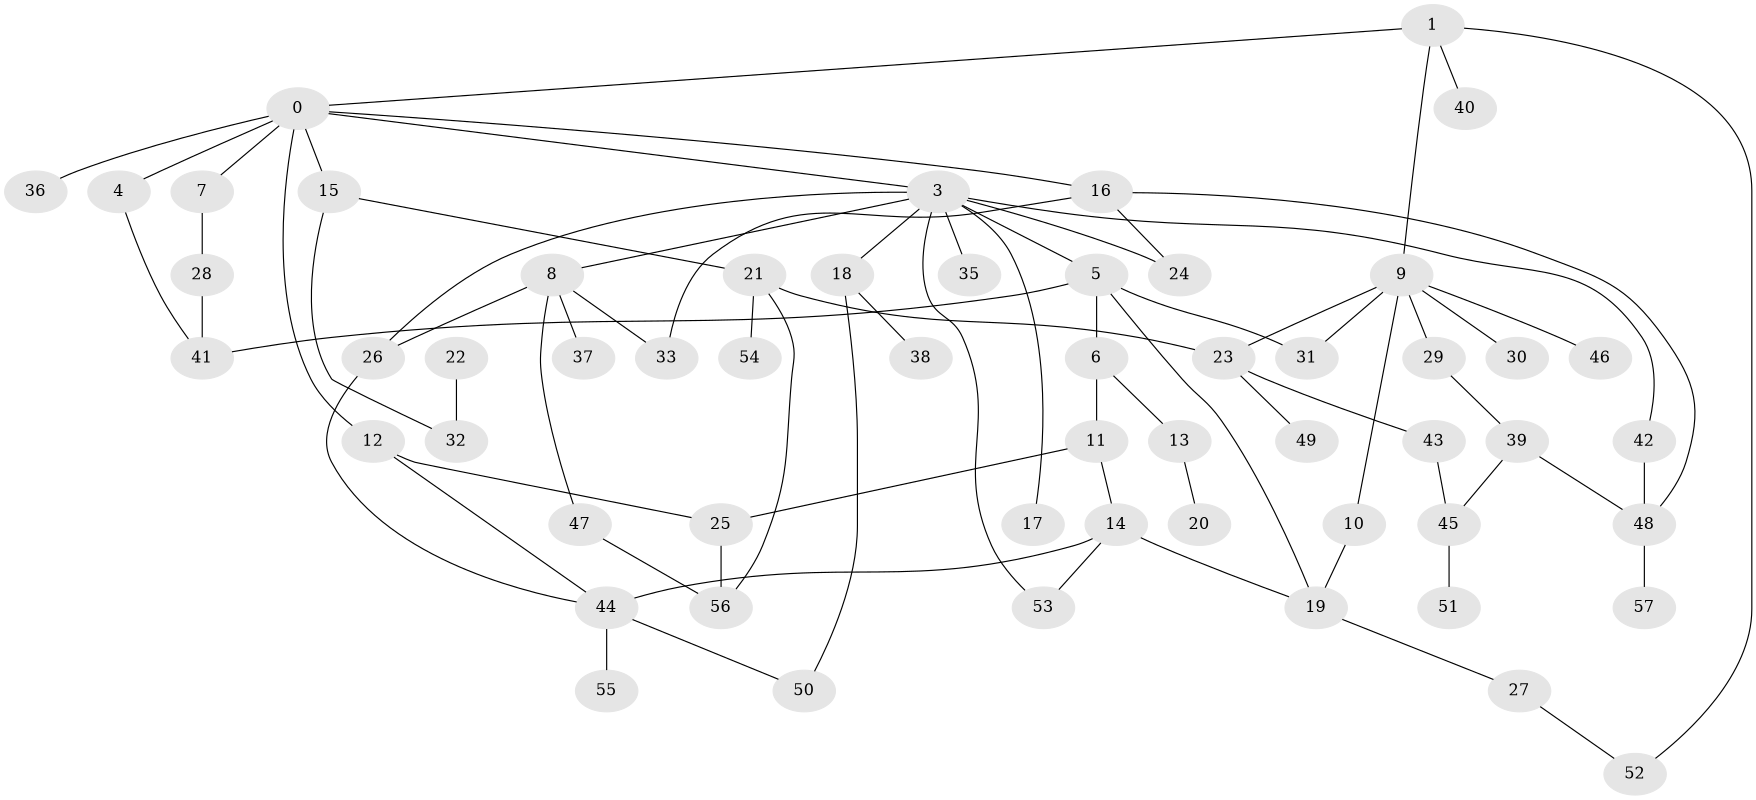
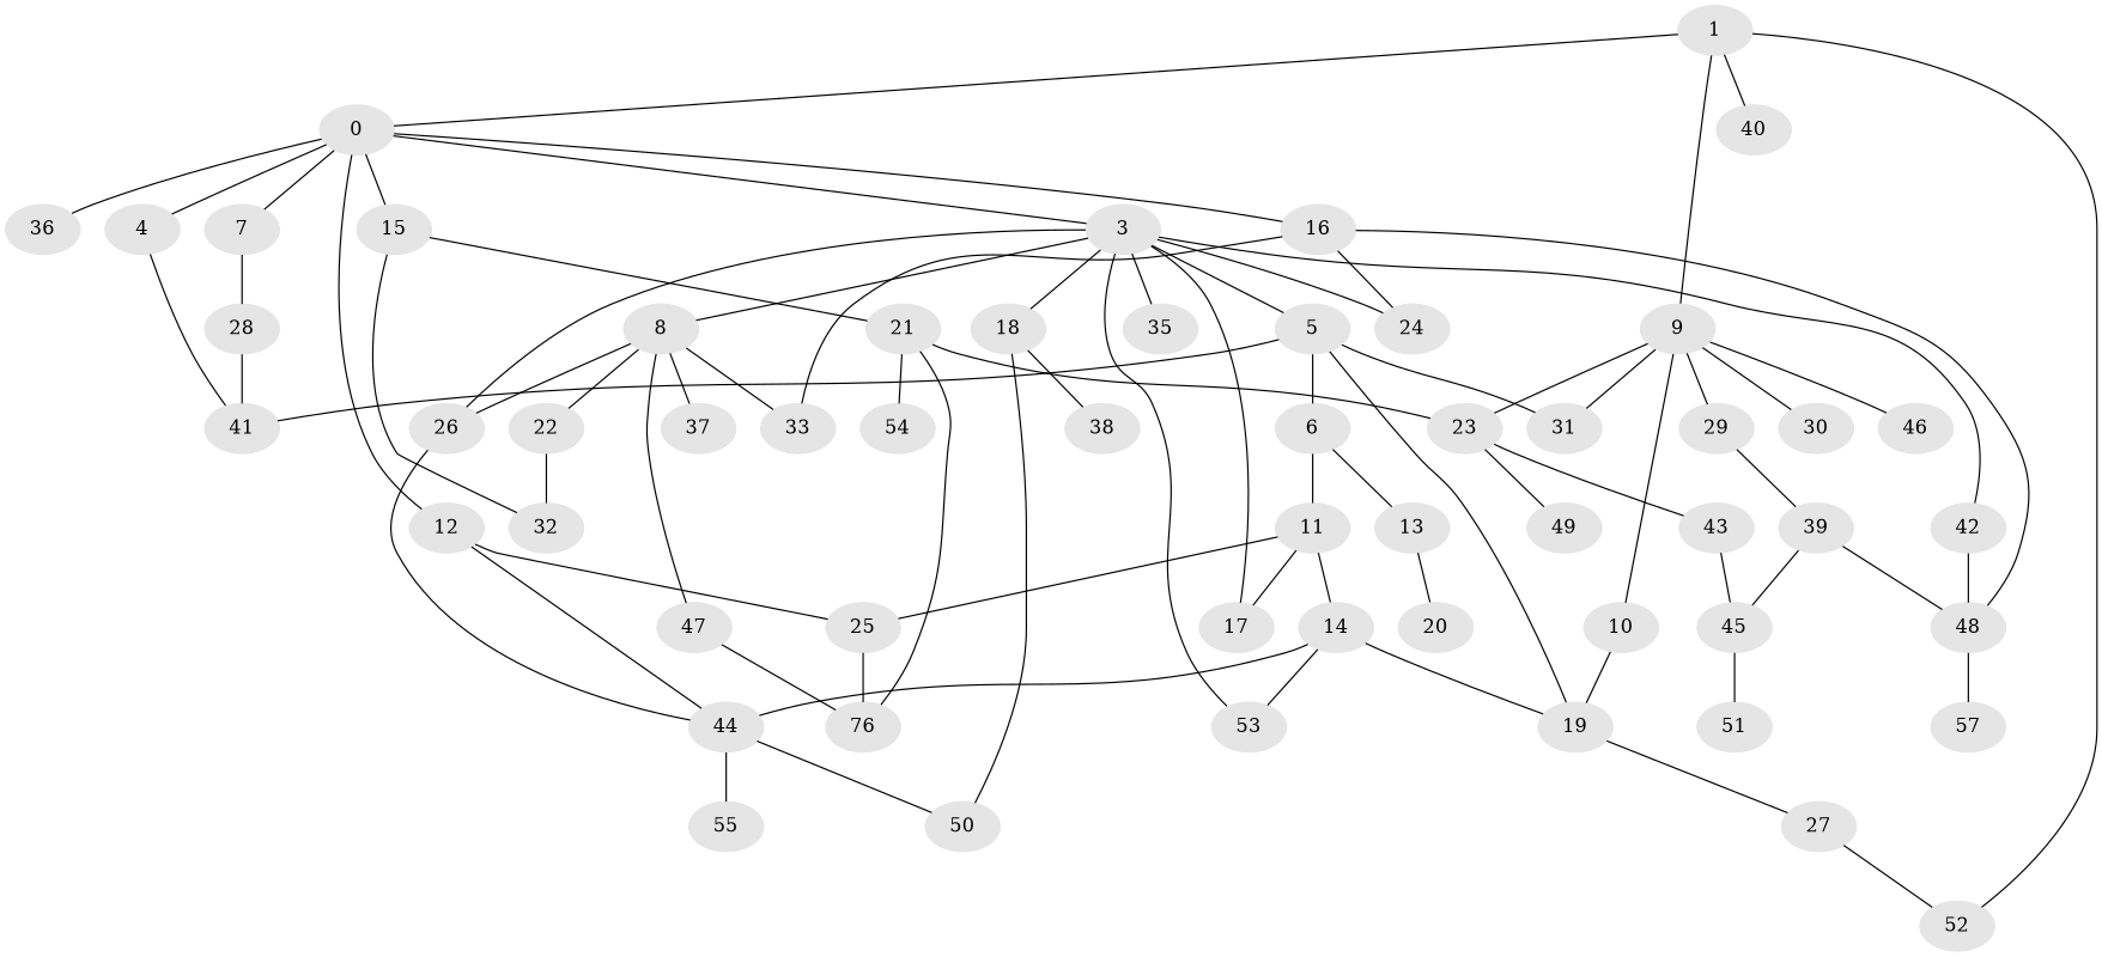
  graph {
    node [color=gray90 style=filled]
    n1 [label=0]
    1
    9
    40
    52
    3
    4
    7
    12
    15
    16
    36
    31
    10
    23
    29
    30
    46
    5
    8
    17
    18
    24
    26
    35
    42
    53
    41
    28
    25
    44
    21
    32
    33
    48
    6
    19
    22
    37
    47
    38
    50
    11
    13
    27
    14
    20
-   56
+   56 [label=76]
    43
    49
    39
    55
    54
    57
    45
    51
    n1 -- 3
    n1 -- 4
    n1 -- 7
    n1 -- 12
    n1 -- 15
    n1 -- 16
    n1 -- 36
    1 -- n1
    1 -- 9
    1 -- 40
    1 -- 52
    9 -- 31
    9 -- 10
    9 -- 23
    9 -- 29
    9 -- 30
    9 -- 46
    3 -- 5
    3 -- 8
    3 -- 17
    3 -- 18
    3 -- 24
    3 -- 26
    3 -- 35
    3 -- 42
    3 -- 53
    4 -- 41
    7 -- 28
    12 -- 25
    12 -- 44
    15 -- 21
    15 -- 32
    16 -- 24
    16 -- 33
    16 -- 48
    10 -- 19
    23 -- 43
    23 -- 49
    29 -- 39
    5 -- 31
    5 -- 41
    5 -- 6
    5 -- 19
    8 -- 26
    8 -- 33
+   8 -- 22
    8 -- 37
    8 -- 47
    18 -- 38
    18 -- 50
    26 -- 44
    42 -- 48
    28 -- 41
    25 -- 56
    44 -- 50
    44 -- 55
    21 -- 23
    21 -- 56
    21 -- 54
    48 -- 57
    6 -- 11
    6 -- 13
    19 -- 27
    22 -- 32
    47 -- 56
+   11 -- 17
    11 -- 25
    11 -- 14
    13 -- 20
    27 -- 52
    14 -- 53
    14 -- 44
    14 -- 19
    43 -- 45
    39 -- 48
    39 -- 45
    45 -- 51
  }
